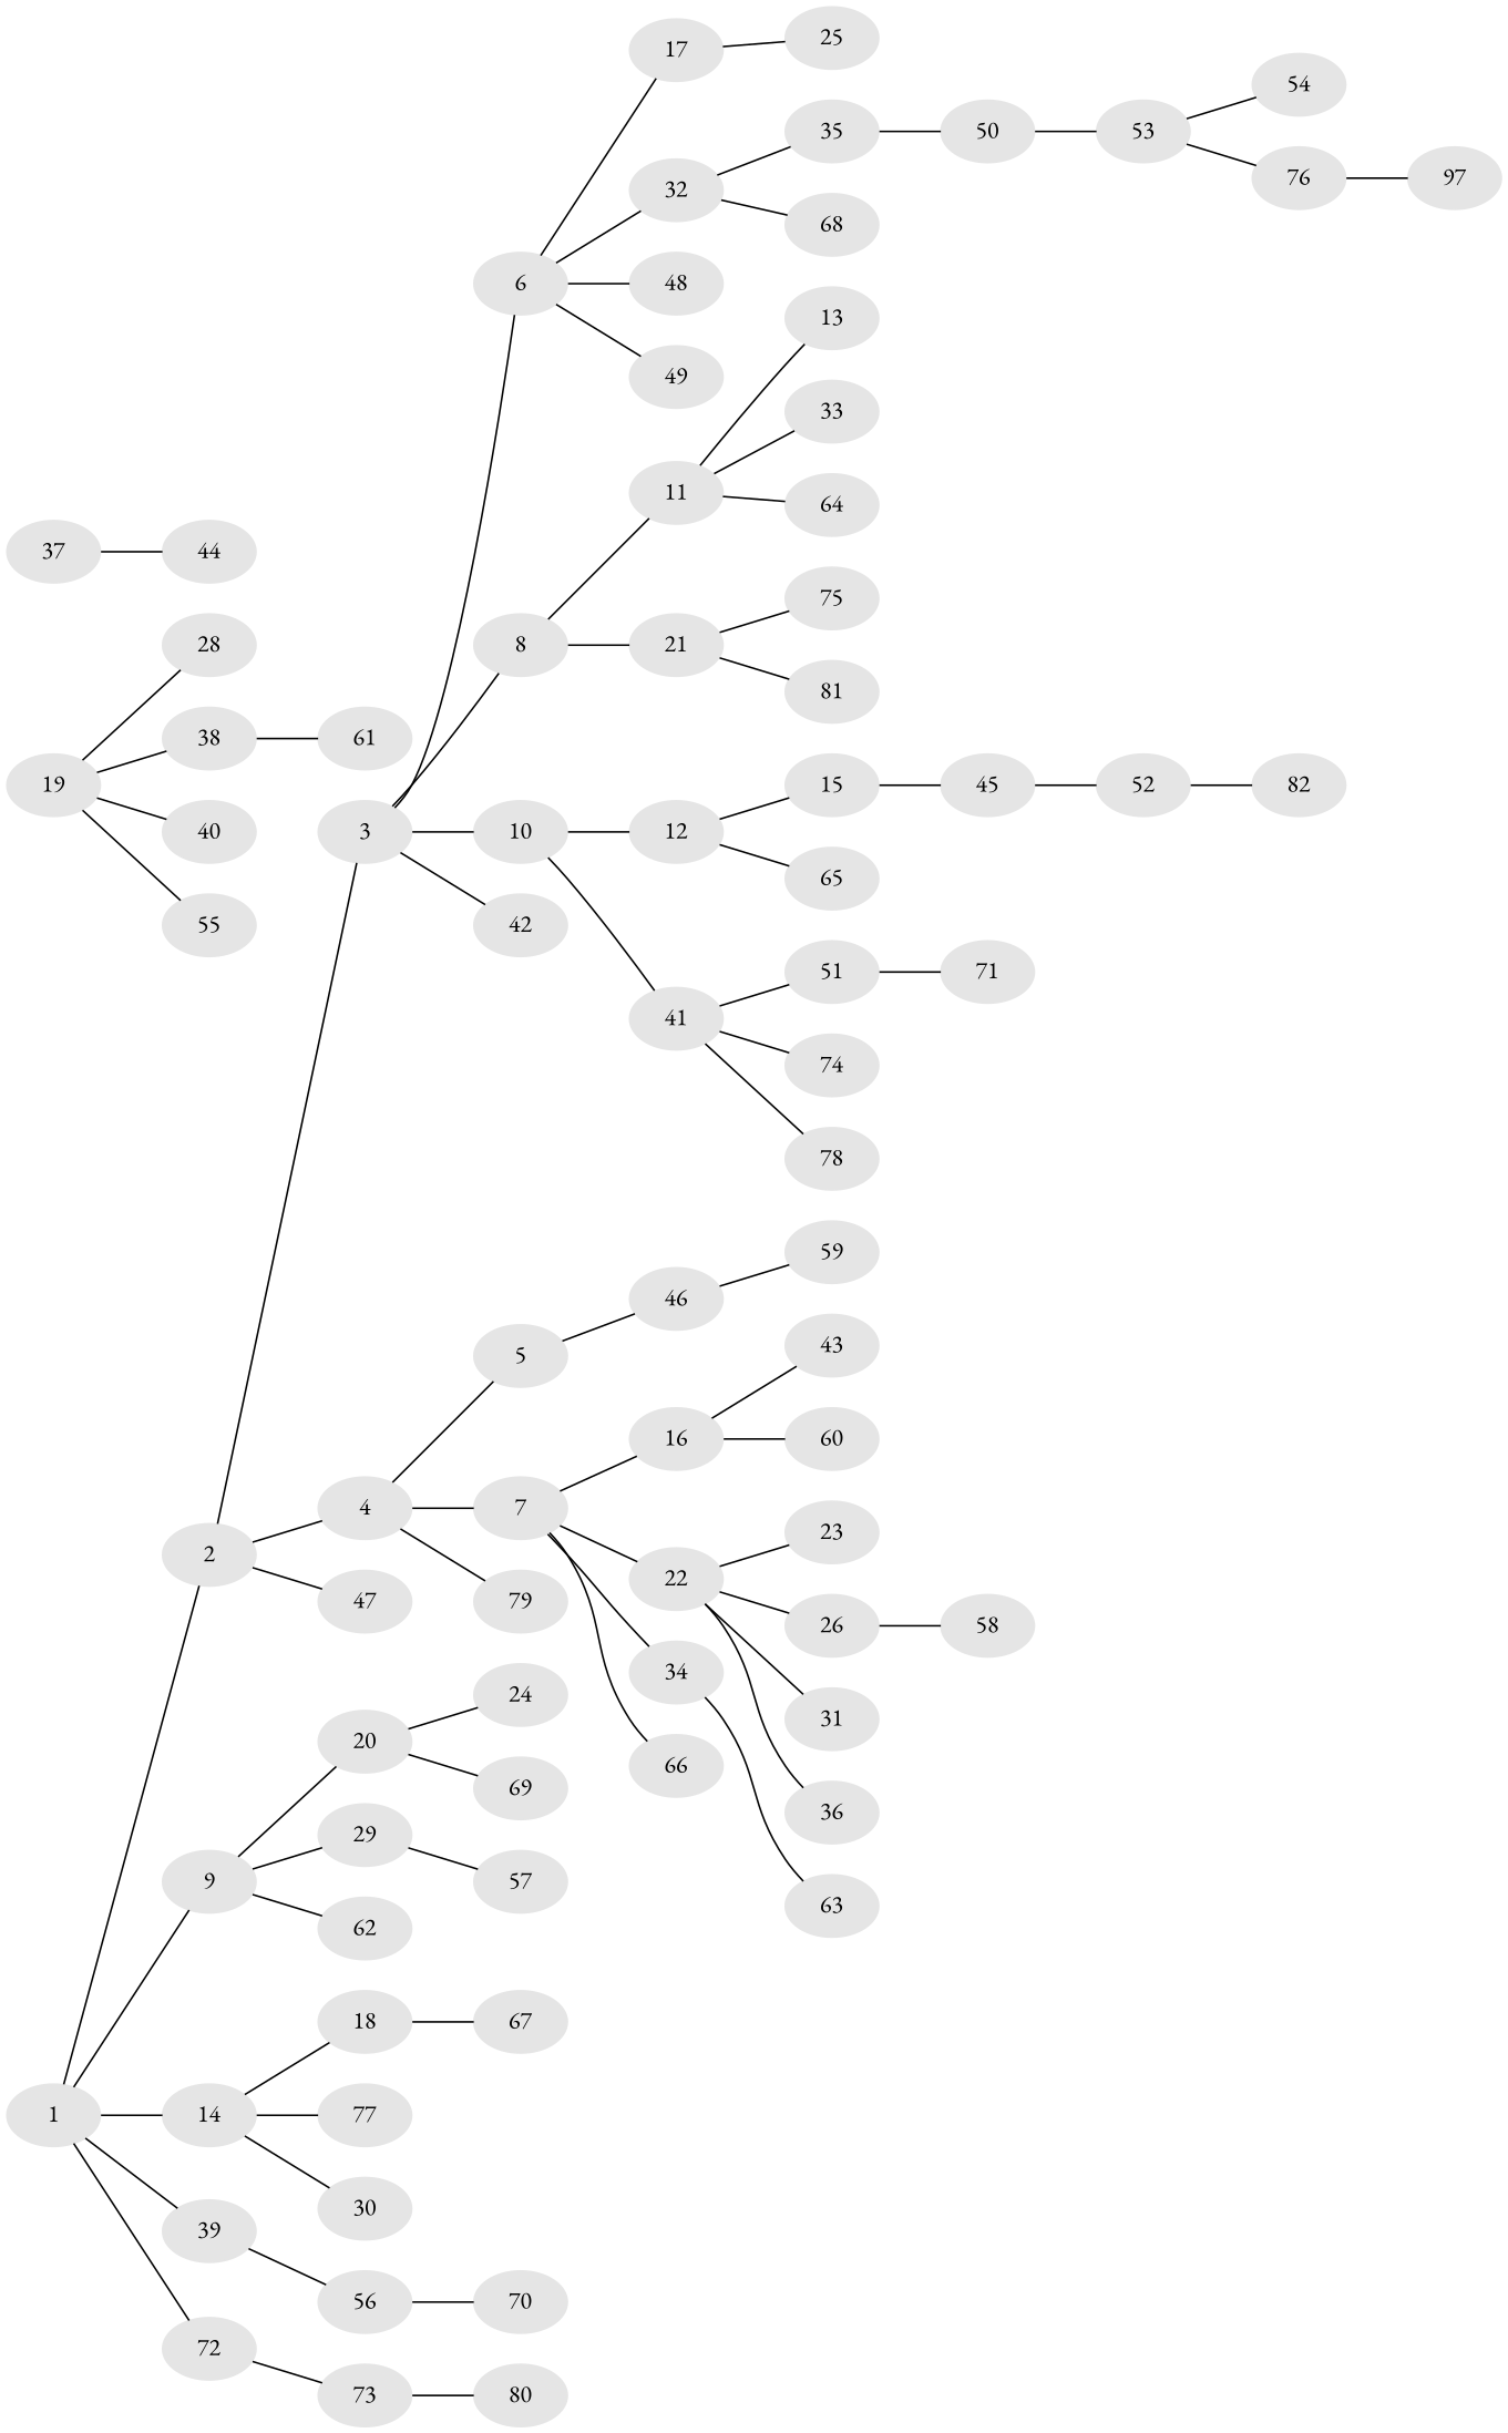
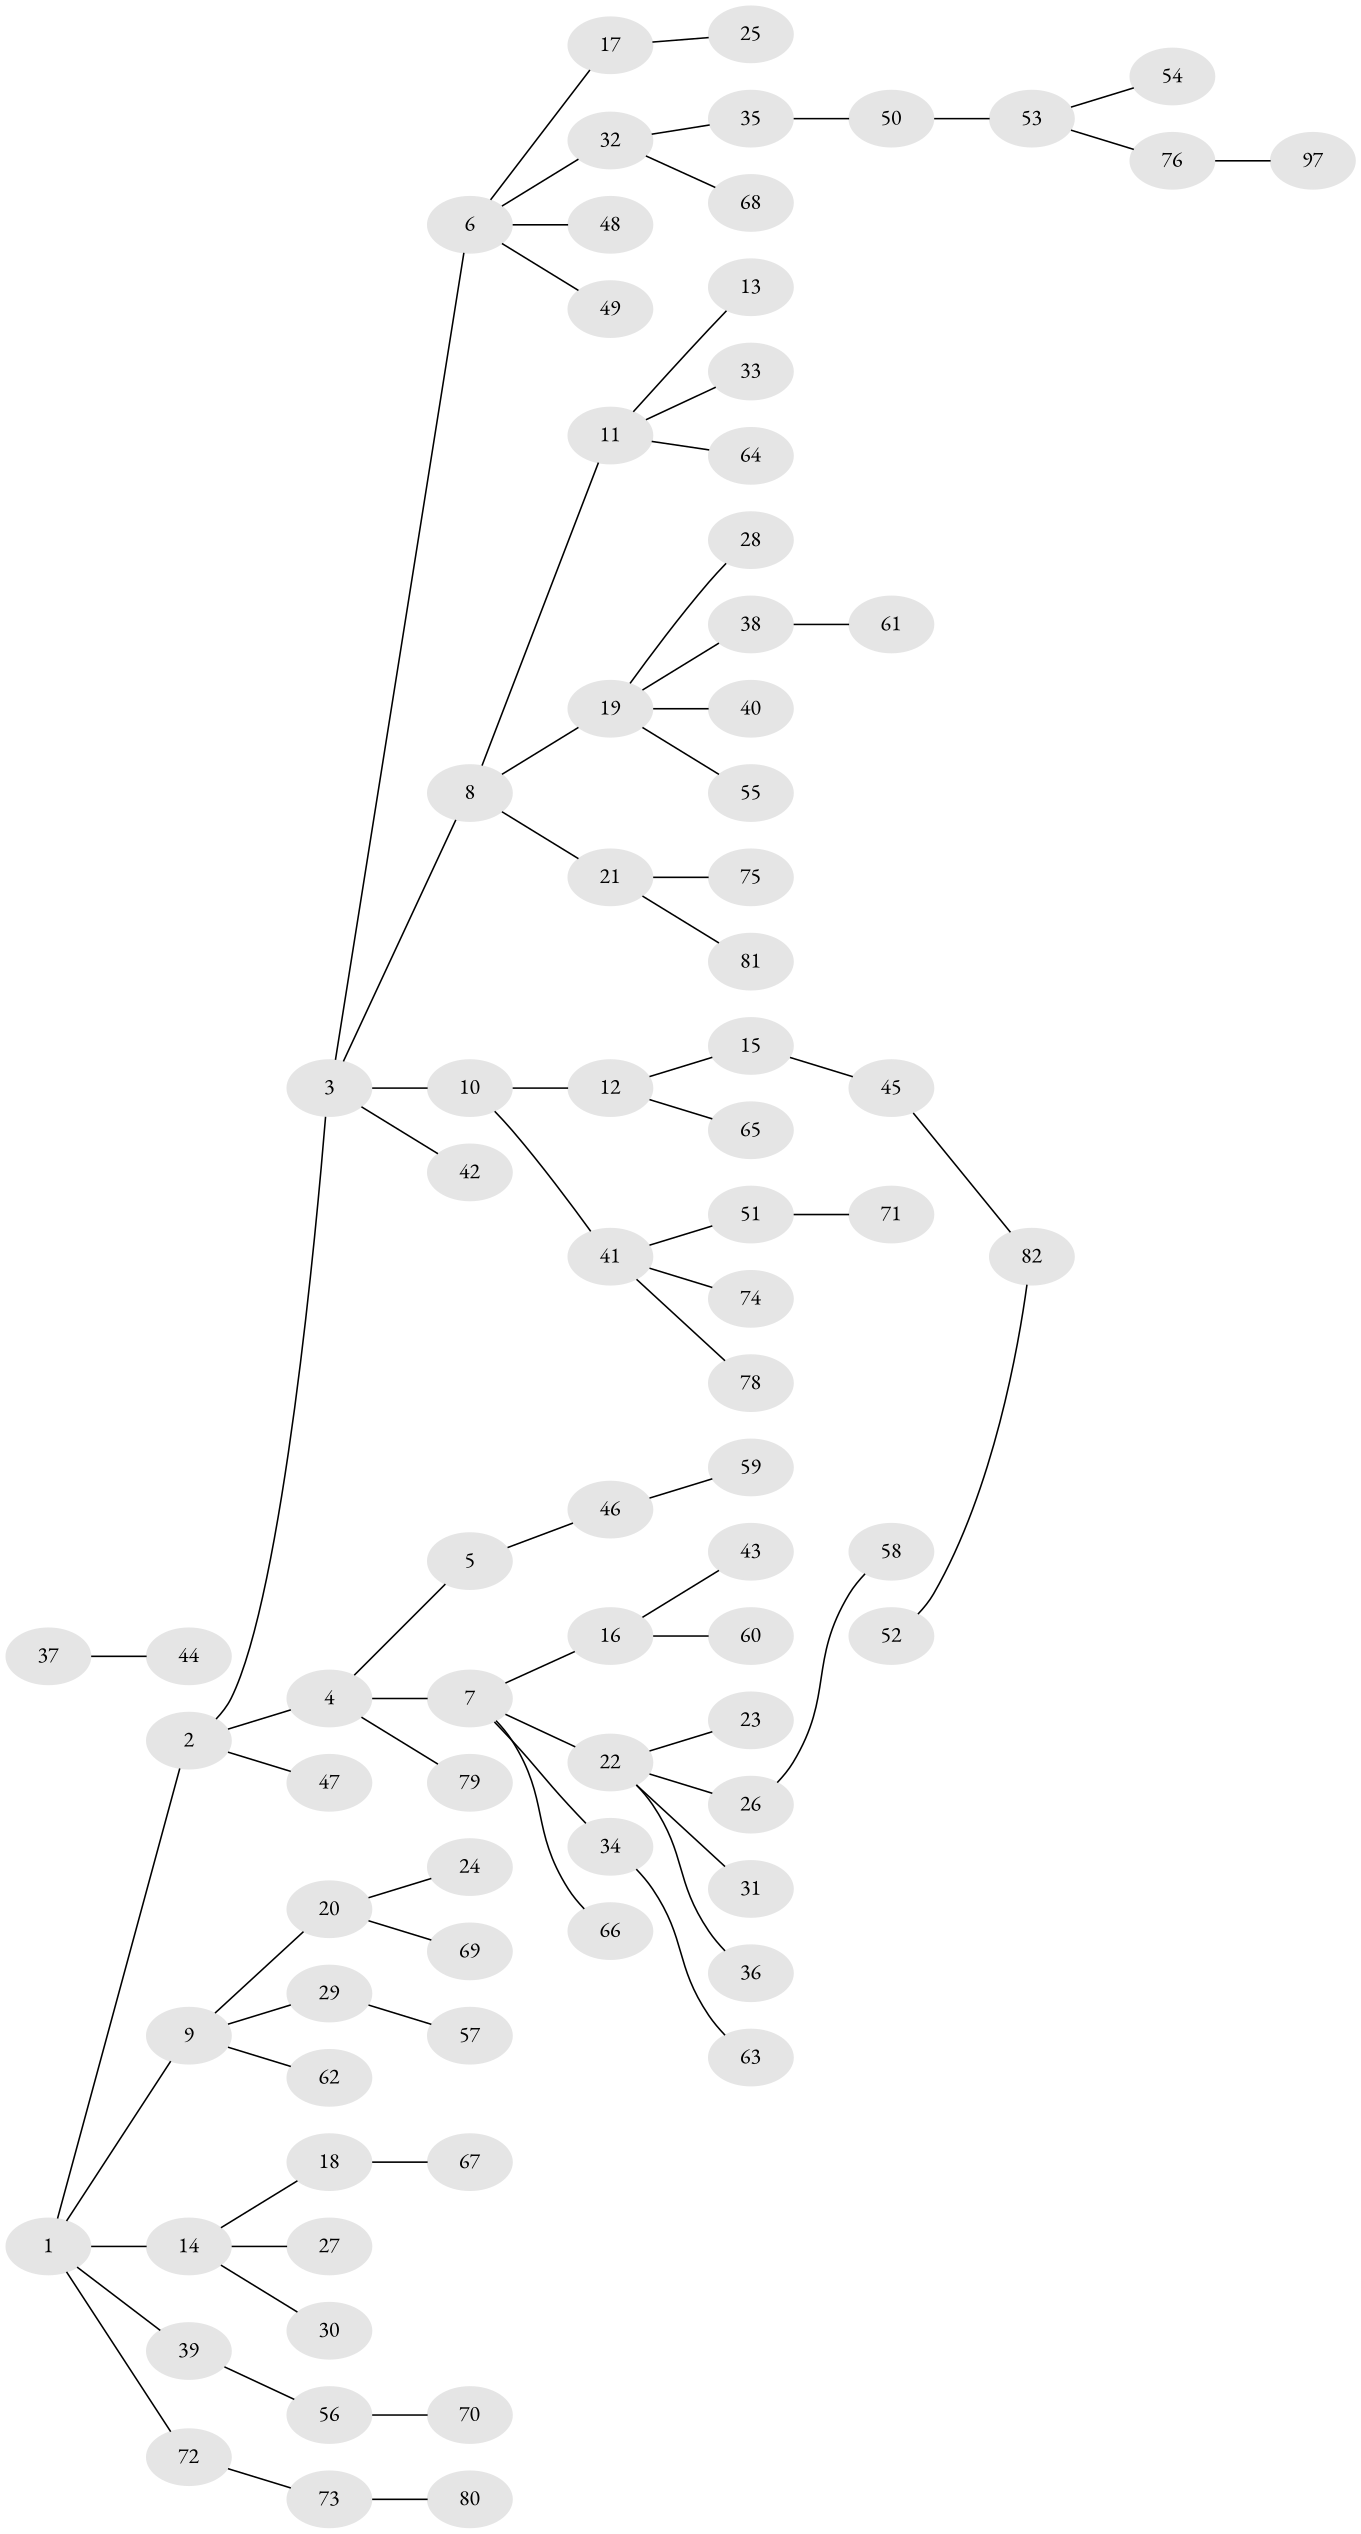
  graph {
    fontname="EB Garamond"
    rankdir=LR
    node [color=gray90 fontname="EB Garamond" style=filled]
    edge [fontname="EB Garamond"]
    1
    2
    9
    14
    39
    72
    3
    4
    47
    20
    29
    62
    18
-   27 [label=77]
+   27
    30
    56
    73
    6
    8
    10
    42
    5
    7
    79
    17
    32
    48
    49
    11
    19
    21
    12
    41
    46
    16
    22
    34
    66
    59
    25
    35
    68
    43
    60
    23
    26
    31
    36
    63
    13
    33
    64
    28
    38
    40
    55
    75
    81
    24
    69
    57
    15
    65
    51
    74
    78
    45
    67
    37
    44
    52
    61
    58
    50
    53
    70
    71
    82
    54
    76
    n81 [label=97]
    80
    1 -- 2
    1 -- 9
    1 -- 14
    1 -- 39
    1 -- 72
    2 -- 3
    2 -- 4
    2 -- 47
    9 -- 20
    9 -- 29
    9 -- 62
    14 -- 18
    14 -- 27
    14 -- 30
    39 -- 56
    72 -- 73
    3 -- 6
    3 -- 8
    3 -- 10
    3 -- 42
    4 -- 5
    4 -- 7
    4 -- 79
    20 -- 24
    20 -- 69
    29 -- 57
    18 -- 67
    56 -- 70
    73 -- 80
    6 -- 17
    6 -- 32
    6 -- 48
    6 -- 49
    8 -- 11
+   8 -- 19
    8 -- 21
    10 -- 12
    10 -- 41
    5 -- 46
    7 -- 16
    7 -- 22
    7 -- 34
    7 -- 66
    17 -- 25
    32 -- 35
    32 -- 68
    11 -- 13
    11 -- 33
    11 -- 64
    19 -- 28
    19 -- 38
    19 -- 40
    19 -- 55
    21 -- 75
    21 -- 81
    12 -- 15
    12 -- 65
    41 -- 51
    41 -- 74
    41 -- 78
    46 -- 59
    16 -- 43
    16 -- 60
    22 -- 23
    22 -- 26
    22 -- 31
    22 -- 36
    34 -- 63
    35 -- 50
    26 -- 58
    38 -- 61
    15 -- 45
    51 -- 71
-   45 -- 52
+   45 -- 82
    37 -- 44
    52 -- 82
    50 -- 53
    53 -- 54
    53 -- 76
    76 -- n81
  }
